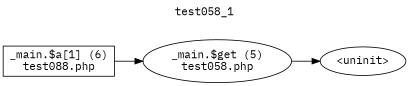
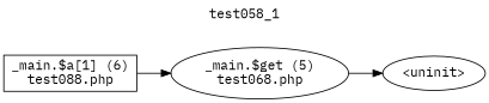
  digraph {
    fontname="IBM Plex Mono"
    label=test058_1
    labelloc=t
    rankdir=LR
    node [fontname="IBM Plex Mono" shape=ellipse]
    edge [fontname="IBM Plex Mono"]
    n1 [label="_main.$a[1] (6)\ntest088.php" shape=box]
-   n2 [label="_main.$get (5)\ntest058.php"]
+   n2 [label="_main.$get (5)\ntest068.php"]
    n3 [label="<uninit>"]
    n1 -> n2
    n2 -> n3
  }
